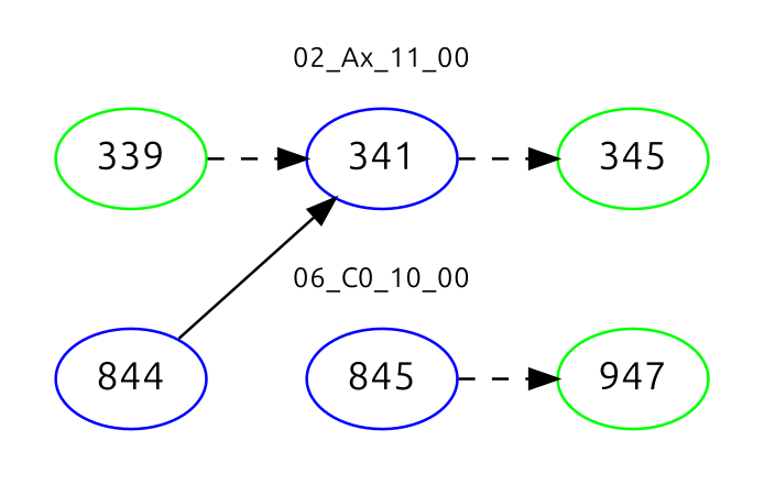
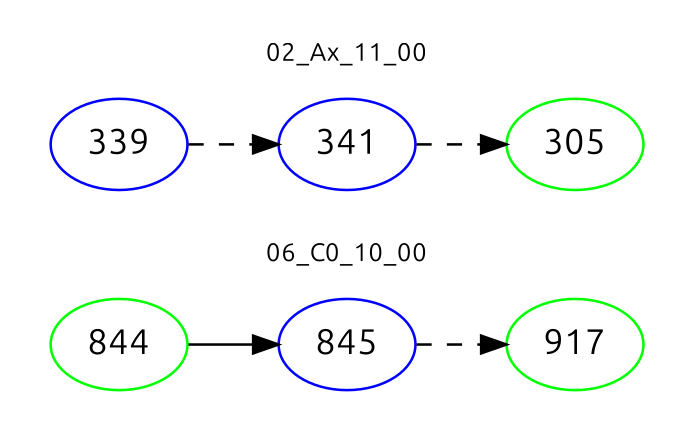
  digraph {
    fontname=Ubuntu
    rankdir=LR
    node [color=green fontname=Ubuntu]
    edge [color=black fontname=Ubuntu style=dashed]
-   n1 [label=339]
+   n1 [color=blue label=339]
    n2 [color=blue label=341]
-   n3 [label=345]
-   n4 [color=blue label=844]
+   n3 [label=305]
+   n4 [label=844]
    n5 [color=blue label=845]
-   n6 [label=947]
+   n6 [label=917]
    subgraph cluster_1 {
      color=white
      fontsize=10
      label="02_Ax_11_00"
      n1
      n2
      n3
    }
    subgraph cluster_2 {
      color=white
      fontsize=10
      label="06_C0_10_00"
      n4
      n5
      n6
    }
    n1 -> n2
    n2 -> n3
-   n4 -> n2 [style=solid]
+   n4 -> n5 [style=solid]
    n5 -> n6
  }
